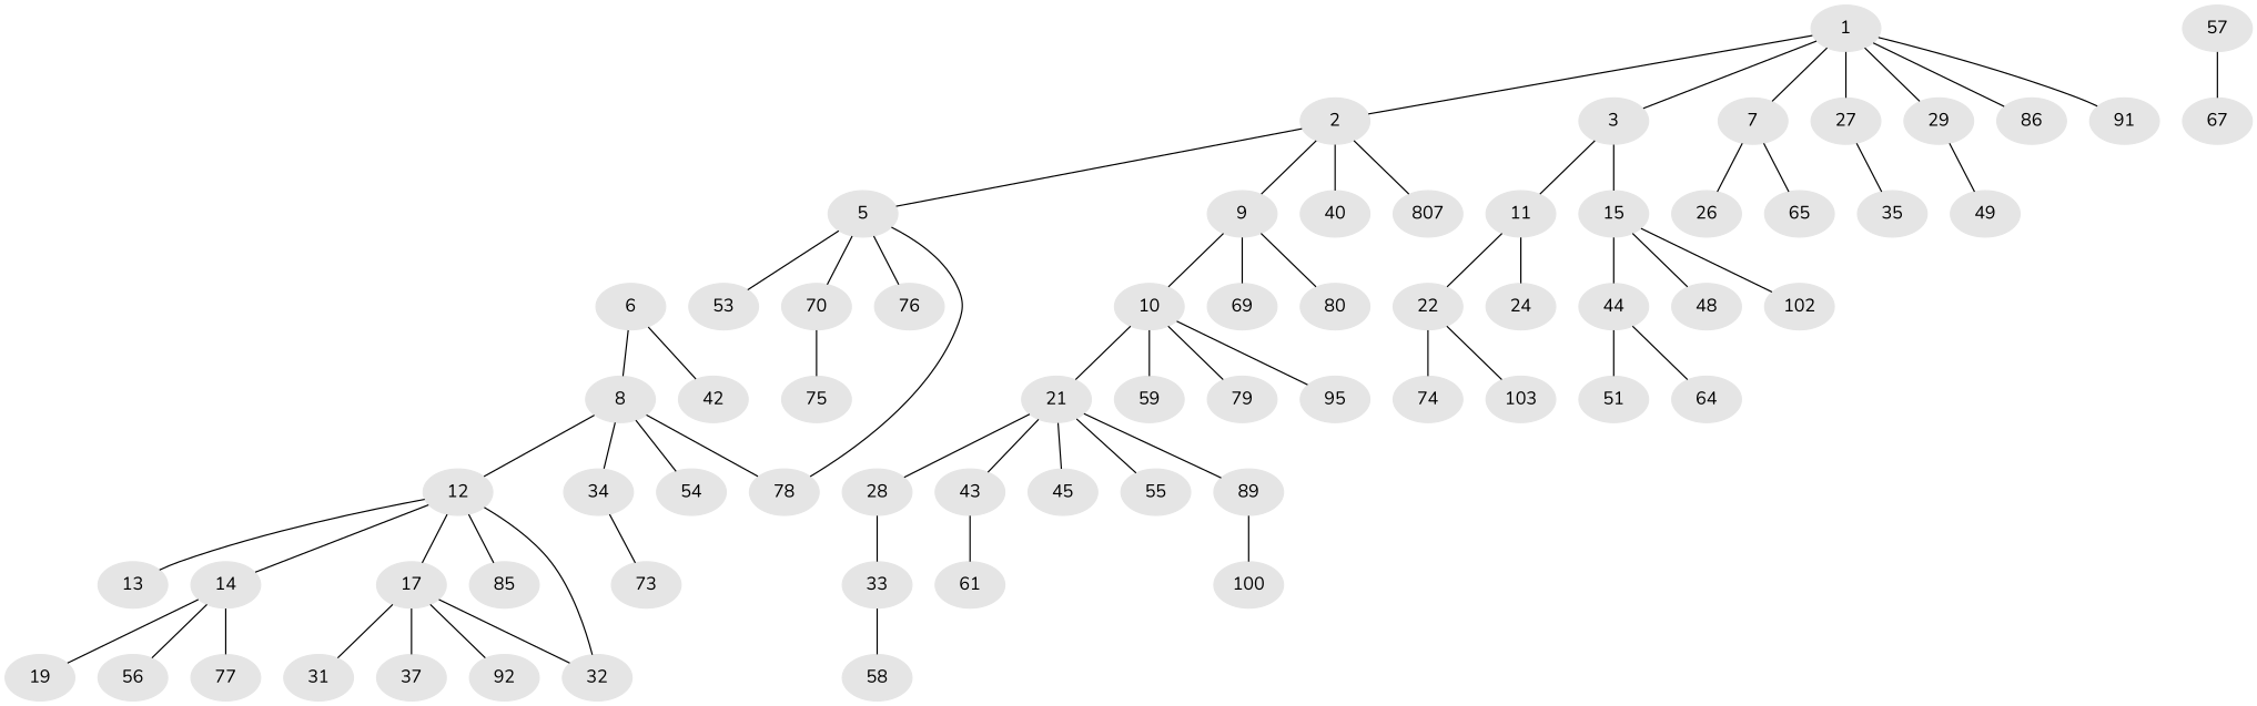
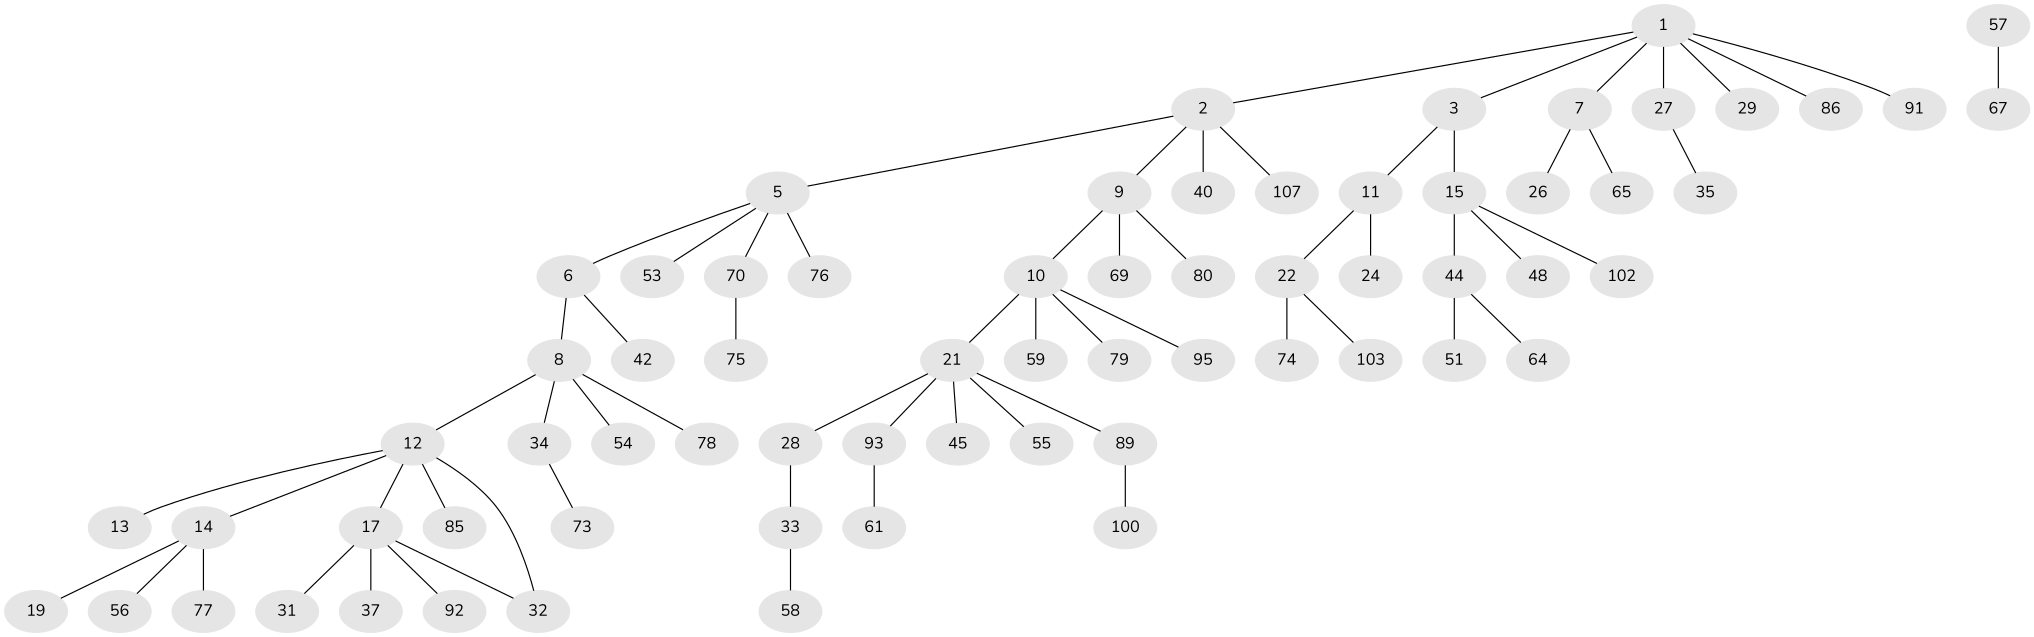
  graph {
    fontname=Nunito
    node [color=gray90 fontname=Nunito style=filled]
    edge [fontname=Nunito]
    1 [super="+4"]
    2 [super="+97"]
    3 [super="+71"]
    7 [super="+16"]
    27 [super="+47"]
    29 [super="+105"]
    86
    91
    5 [super="+25"]
    9 [super="+50"]
    40 [super="+93"]
-   107 [label=807]
+   107
    11 [super="+84"]
    15 [super="+18"]
    26
    65
    35
-   49
    6 [super="+46"]
    53
    70 [super="+72"]
    76 [super="+94"]
    10 [super="+23"]
    69
    80
    22 [super="+60"]
    24
    44 [super="+66"]
    48 [super="+54"]
    102
    8 [super="+30"]
    42 [super="+106"]
    75 [super="+104"]
    12 [super="+101"]
    34
    n36 [label=54]
    78
    13 [super="+83"]
    14 [super="+20"]
    17 [super="+36"]
    85 [super="+90"]
    32 [super="+82"]
    73 [super="+87"]
    21 [super="+39"]
    59 [super="+63"]
    79
    95
    28
-   43 [super="+98"]
+   43 [super="+98" label=93]
    45
    55 [super="+81"]
    89
    74
    103
    19
    56
    77 [super="+88"]
    31 [super="+38"]
    37
    92
    57 [super="+68"]
    67
    51
    64
    33 [super="+96"]
    61
    100
    58 [super="+62"]
    1 -- 2
    1 -- 3
    1 -- 7
    1 -- 27
    1 -- 29
    1 -- 86
    1 -- 91
    2 -- 5
    2 -- 9
    2 -- 40
    2 -- 107
    3 -- 11
    3 -- 15
    7 -- 26
    7 -- 65
    27 -- 35
-   29 -- 49
-   5 -- 78
+   5 -- 6
    5 -- 53
    5 -- 70
    5 -- 76
    9 -- 10
    9 -- 69
    9 -- 80
    11 -- 22
    11 -- 24
    15 -- 44
    15 -- 48
    15 -- 102
    6 -- 8
    6 -- 42
    70 -- 75
    10 -- 21
    10 -- 59
    10 -- 79
    10 -- 95
    22 -- 74
    22 -- 103
    44 -- 51
    44 -- 64
    8 -- 12
    8 -- 34
    8 -- n36
    8 -- 78
    12 -- 13
    12 -- 14
    12 -- 17
    12 -- 85
    12 -- 32
    34 -- 73
    14 -- 19
    14 -- 56
    14 -- 77
    17 -- 32
    17 -- 31
    17 -- 37
    17 -- 92
    21 -- 28
    21 -- 43
    21 -- 45
    21 -- 55
    21 -- 89
    28 -- 33
    43 -- 61
    89 -- 100
    57 -- 67
    33 -- 58
  }
